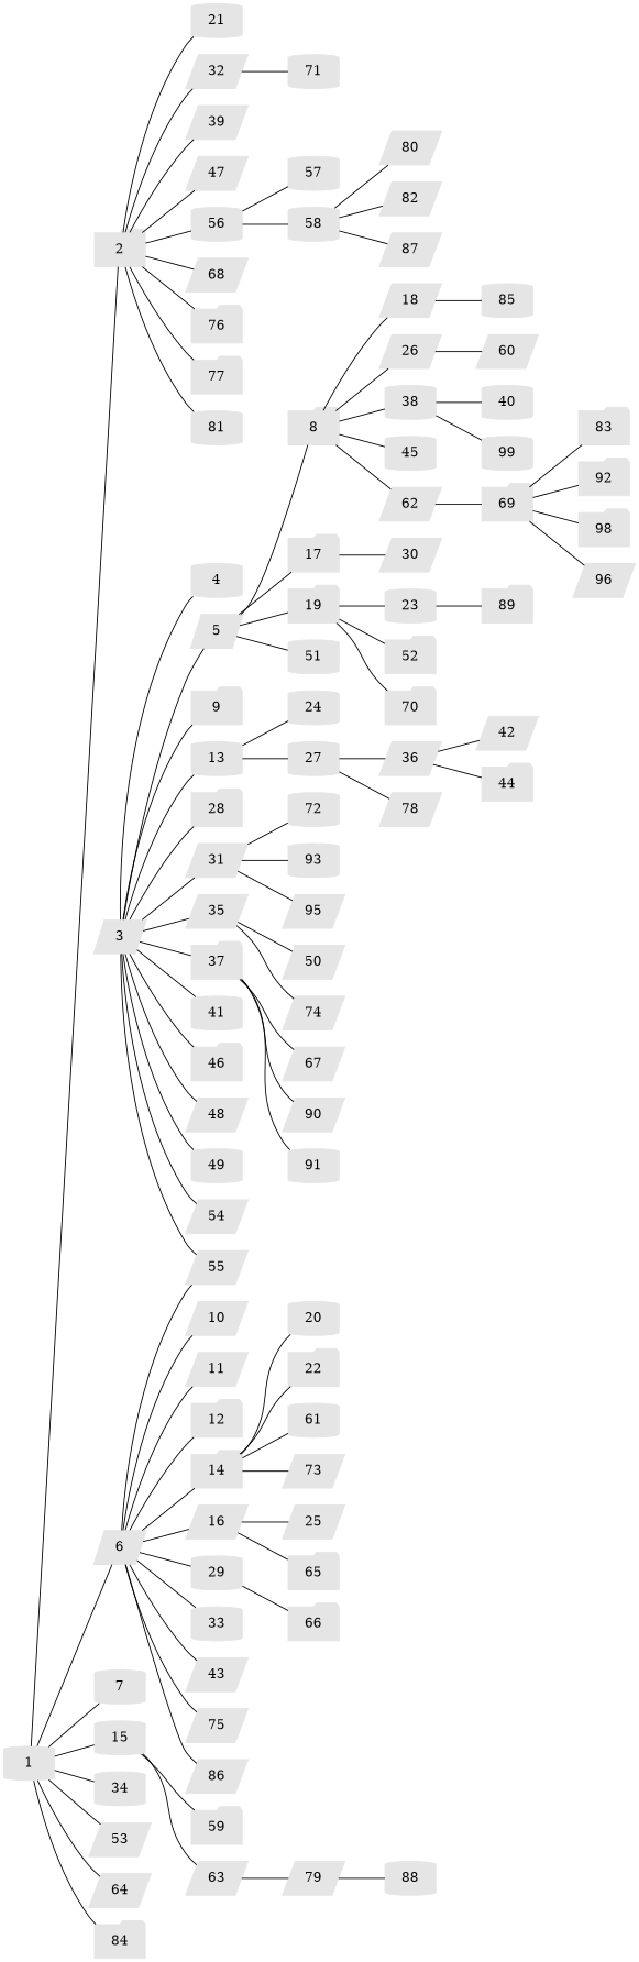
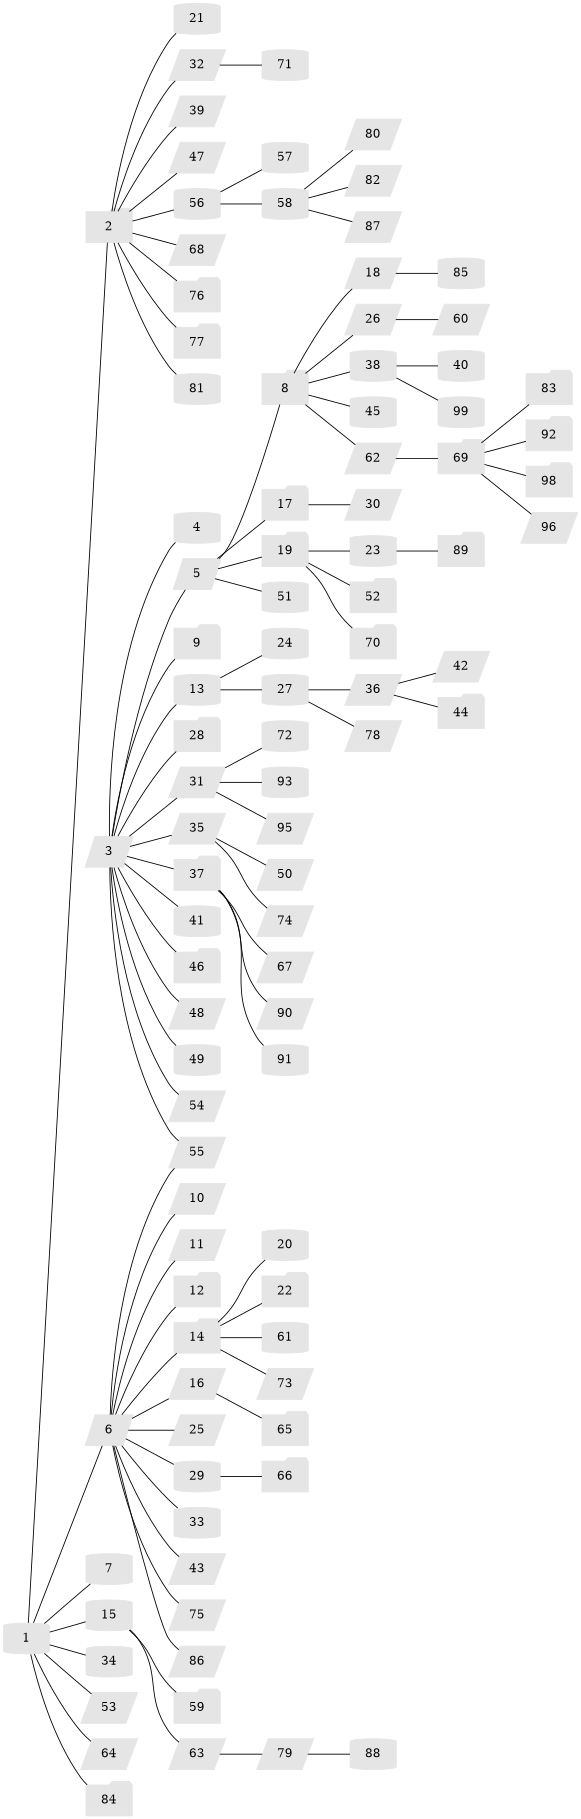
  graph {
    rankdir=LR
    node [color=gray90 shape=parallelogram style=filled]
    1 [shape=cylinder]
    2 [shape=folder]
    6
    7 [shape=cylinder]
    15 [shape=cylinder]
    34 [shape=cylinder]
    53
    64
    84 [shape=folder]
    21 [shape=cylinder]
    32
    39
    47
    56 [shape=cylinder]
    68
    76 [shape=folder]
    77 [shape=folder]
    81 [shape=cylinder]
    4 [shape=cylinder]
    3
    5
    9 [shape=folder]
    13 [shape=cylinder]
    28 [shape=folder]
    31
    35
    37 [shape=folder]
    41 [shape=cylinder]
    46 [shape=folder]
    48
    49 [shape=cylinder]
    54
    55
    10
    11
    12 [shape=folder]
    14 [shape=folder]
    16
    25
    29 [shape=cylinder]
    33 [shape=cylinder]
    43
    75
    86
    59 [shape=folder]
    63
    71 [shape=cylinder]
    57 [shape=cylinder]
    58 [shape=cylinder]
    8 [shape=folder]
    17 [shape=folder]
    19 [shape=folder]
    51 [shape=cylinder]
    24 [shape=cylinder]
    27 [shape=cylinder]
    72 [shape=cylinder]
    93 [shape=cylinder]
    95
    50
    74
    67
    90
    91 [shape=cylinder]
    18
    26
    38 [shape=cylinder]
    45 [shape=cylinder]
    62
    30
    23 [shape=cylinder]
    52 [shape=folder]
    70 [shape=folder]
    20 [shape=cylinder]
    22 [shape=folder]
    61 [shape=cylinder]
    73
    65 [shape=folder]
    66 [shape=folder]
    85 [shape=cylinder]
    60
    40 [shape=cylinder]
    n82 [label=99 shape=cylinder]
    69 [shape=folder]
    36
    78
    79
    89 [shape=folder]
    42
    44 [shape=folder]
    80
    82
    87
    83 [shape=folder]
    92 [shape=folder]
    n95 [label=98 shape=folder]
    96
    88 [shape=cylinder]
    1 -- 2
    1 -- 6
    1 -- 7
    1 -- 15
    1 -- 34
    1 -- 53
    1 -- 64
    1 -- 84
    2 -- 21
    2 -- 32
    2 -- 39
    2 -- 47
    2 -- 56
    2 -- 68
    2 -- 76
    2 -- 77
    2 -- 81
    6 -- 55
    6 -- 10
    6 -- 11
    6 -- 12
    6 -- 14
    6 -- 16
-   16 -- 25
+   6 -- 25
    6 -- 29
    6 -- 33
    6 -- 43
    6 -- 75
    6 -- 86
    15 -- 59
    15 -- 63
    32 -- 71
    56 -- 57
    56 -- 58
    3 -- 4
    3 -- 5
    3 -- 9
    3 -- 13
    3 -- 28
    3 -- 31
    3 -- 35
    3 -- 37
    3 -- 41
    3 -- 46
    3 -- 48
    3 -- 49
    3 -- 54
    3 -- 55
    5 -- 8
    5 -- 17
    5 -- 19
    5 -- 51
    13 -- 24
    13 -- 27
    31 -- 72
    31 -- 93
    31 -- 95
    35 -- 50
    35 -- 74
    37 -- 67
    37 -- 90
    37 -- 91
    14 -- 20
    14 -- 22
    14 -- 61
    14 -- 73
    16 -- 65
    29 -- 66
    63 -- 79
    58 -- 80
    58 -- 82
    58 -- 87
    8 -- 18
    8 -- 26
    8 -- 38
    8 -- 45
    8 -- 62
    17 -- 30
    19 -- 23
    19 -- 52
    19 -- 70
    27 -- 36
    27 -- 78
    18 -- 85
    26 -- 60
    38 -- 40
    38 -- n82
    62 -- 69
    23 -- 89
    69 -- 83
    69 -- 92
    69 -- n95
    69 -- 96
    36 -- 42
    36 -- 44
    79 -- 88
  }
